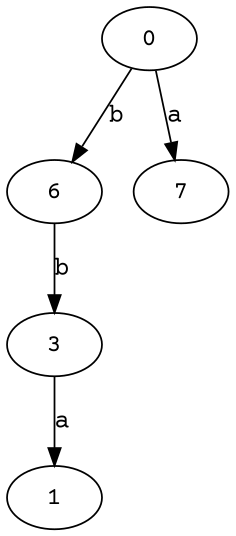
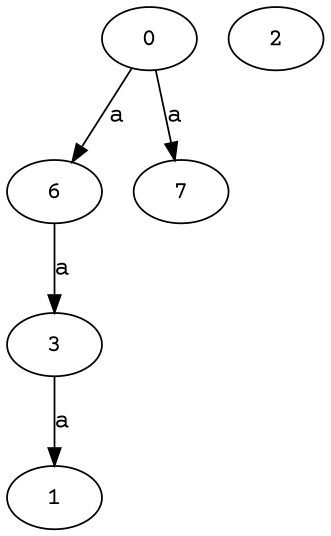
  strict digraph {
    fontname="Courier Prime"
    node [fontname="Courier Prime"]
    edge [fontname="Courier Prime"]
    0
    6
    7
    3
    1
-   0 -> 6 [label=b]
+   2
+   0 -> 6 [label=a]
    0 -> 7 [label=a]
-   6 -> 3 [label=b]
+   6 -> 3 [label=a]
    3 -> 1 [label=a]
  }
